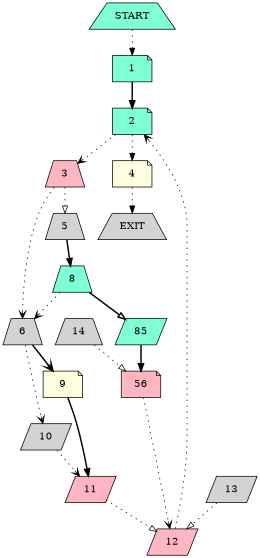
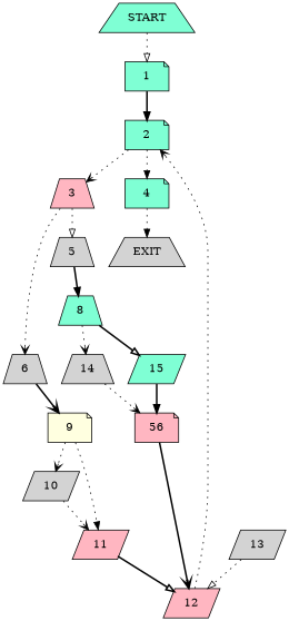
  digraph {
    node [fillcolor=lightgrey shape=trapezium style=filled]
    edge [arrowhead=vee style=dotted]
    n1 [fillcolor=aquamarine label=START]
    1 [fillcolor=aquamarine shape=note]
    2 [fillcolor=aquamarine shape=note]
    n4 [label=EXIT]
    3 [fillcolor=lightpink]
-   4 [fillcolor=lightyellow shape=note]
+   4 [fillcolor=aquamarine shape=note]
    5
    6
    8 [fillcolor=aquamarine]
    9 [fillcolor=lightyellow shape=note]
    10 [shape=parallelogram]
    14
-   15 [fillcolor=aquamarine shape=parallelogram label=85]
+   15 [fillcolor=aquamarine shape=parallelogram]
    11 [fillcolor=lightpink shape=parallelogram]
    12 [fillcolor=lightpink shape=parallelogram]
    13 [shape=parallelogram]
    n17 [fillcolor=lightpink label=56 shape=note]
-   n1 -> 1 [arrowhead=normal]
+   n1 -> 1 [arrowhead=onormal]
    1 -> 2 [arrowhead=normal style=bold]
    2 -> 3
    2 -> 4 [arrowhead=normal]
    3 -> 5 [arrowhead=onormal]
    3 -> 6
    4 -> n4 [arrowhead=normal]
    5 -> 8 [arrowhead=normal style=bold]
    6 -> 9 [style=bold]
-   6 -> 10
-   8 -> 6
+   9 -> 10
+   8 -> 14
    8 -> 15 [arrowhead=onormal style=bold]
-   9 -> 11 [arrowhead=normal style=bold]
+   9 -> 11 [arrowhead=normal]
    10 -> 11
-   14 -> n17 [arrowhead=onormal]
+   14 -> n17
    15 -> n17 [arrowhead=normal style=bold]
-   11 -> 12 [arrowhead=onormal]
+   11 -> 12 [arrowhead=onormal style=bold]
    12 -> 2
    13 -> 12 [arrowhead=onormal]
-   n17 -> 12
+   n17 -> 12 [style=bold]
  }
